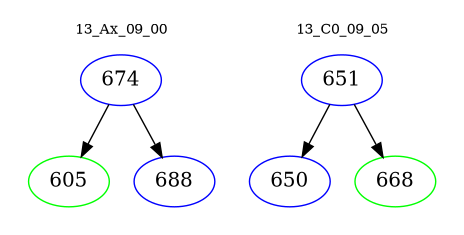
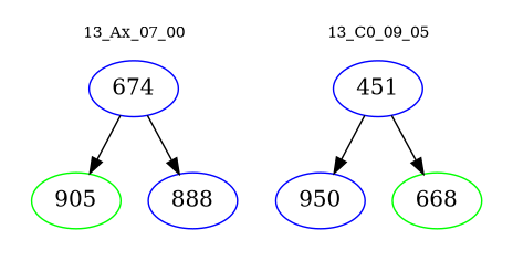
  digraph {
    node [color=blue]
    edge [color=black]
    n1 [label=674]
-   n2 [color=green label=605]
-   n3 [label=688]
-   n4 [label=651]
-   n5 [label=650]
+   n2 [color=green label=905]
+   n3 [label=888]
+   n4 [label=451]
+   n5 [label=950]
    n6 [color=green label=668]
    subgraph cluster_1 {
      color=white
      fontsize=10
-     label="13_Ax_09_00"
+     label="13_Ax_07_00"
      n1
      n2
      n3
    }
    subgraph cluster_2 {
      color=white
      fontsize=10
      label="13_C0_09_05"
      n4
      n5
      n6
    }
    n1 -> n2
    n1 -> n3
    n4 -> n5
    n4 -> n6
  }
